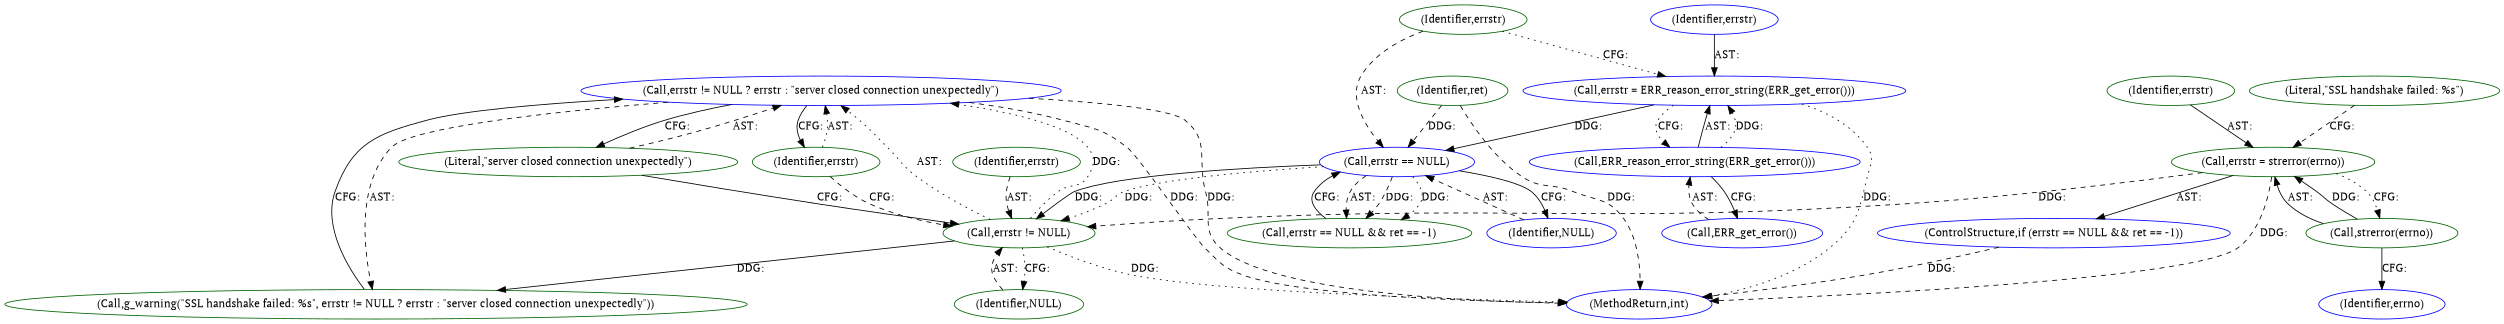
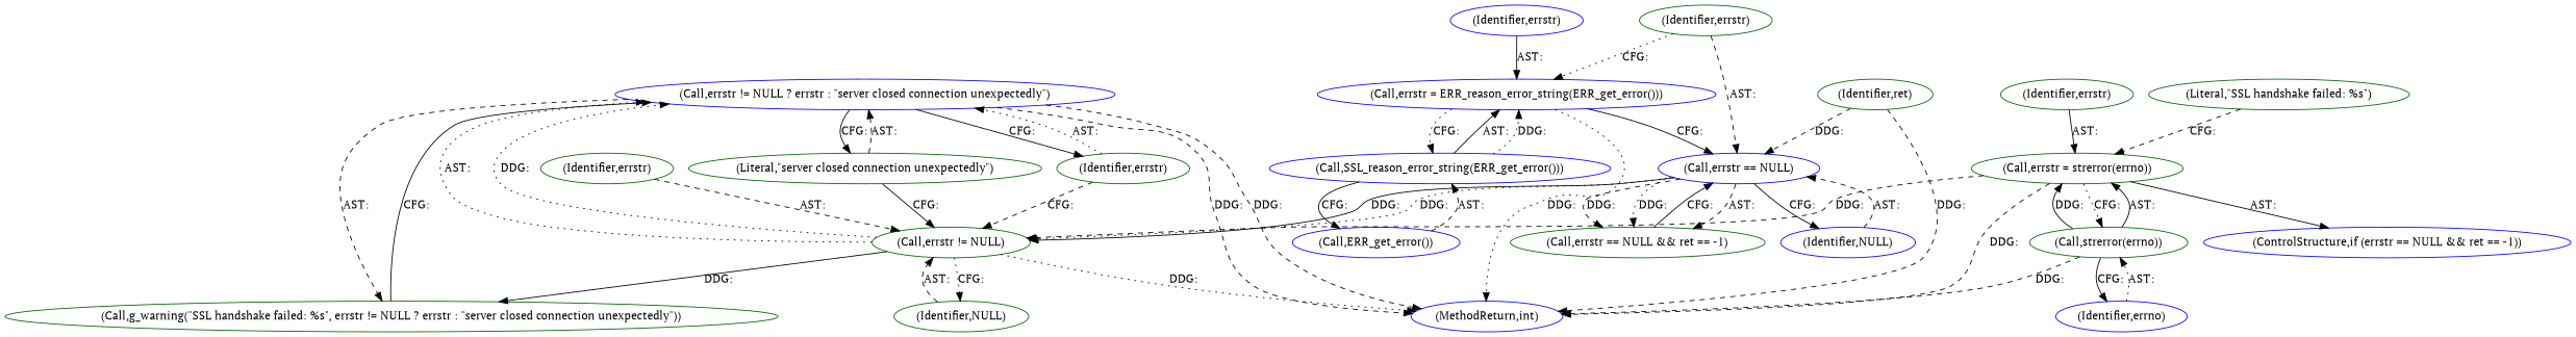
  digraph {
    fontname="PT Serif"
    node [color=darkgreen fontname="PT Serif"]
    edge [fontname="PT Serif" style=dashed]
    n1 [color=blue label="(Call,errstr != NULL ? errstr : \"server closed connection unexpectedly\")"]
    n2 [label="(Call,g_warning(\"SSL handshake failed: %s\", errstr != NULL ? errstr : \"server closed connection unexpectedly\"))"]
    n3 [label="(Literal,\"server closed connection unexpectedly\")"]
    n4 [label="(Identifier,errstr)"]
    n5 [color=blue label="(MethodReturn,int)"]
    n6 [label="(Call,errstr != NULL)"]
    n7 [label="(Identifier,NULL)"]
    n8 [color=blue label="(Call,errstr == NULL)"]
    n9 [color=blue label="(Identifier,NULL)"]
    n10 [label="(Call,errstr == NULL && ret == -1)"]
    n11 [color=blue label="(Call,errstr = ERR_reason_error_string(ERR_get_error()))"]
-   n12 [color=blue label="(Call,ERR_reason_error_string(ERR_get_error()))"]
+   n12 [color=blue label="(Call,SSL_reason_error_string(ERR_get_error()))"]
    n13 [color=blue label="(Call,ERR_get_error())"]
    n14 [label="(Call,errstr = strerror(errno))"]
    n15 [label="(Call,strerror(errno))"]
    n16 [color=blue label="(ControlStructure,if (errstr == NULL && ret == -1))"]
    n17 [color=blue label="(Identifier,errno)"]
    n18 [color=blue label="(Identifier,errstr)"]
    n19 [label="(Identifier,ret)"]
    n20 [label="(Identifier,errstr)"]
    n21 [label="(Identifier,errstr)"]
    n22 [label="(Identifier,errstr)"]
    n23 [label="(Literal,\"SSL handshake failed: %s\")"]
    n1 -> n2 [label="AST: "]
    n1 -> n3 [label="CFG: " style=solid]
    n1 -> n4 [label="CFG: " style=solid]
    n1 -> n5 [label="DDG: "]
    n1 -> n5 [label="DDG: "]
    n2 -> n1 [label="CFG: " style=solid]
    n3 -> n1 [label="AST: "]
    n3 -> n6 [label="CFG: " style=solid]
    n4 -> n1 [label="AST: " style=dotted]
    n4 -> n6 [label="CFG: "]
    n6 -> n1 [label="AST: " style=dotted]
    n6 -> n1 [label="DDG: " style=dotted]
    n6 -> n2 [label="DDG: " style=solid]
    n6 -> n5 [label="DDG: " style=dotted]
    n6 -> n7 [label="CFG: " style=dotted]
    n7 -> n6 [label="AST: "]
    n8 -> n6 [label="DDG: " style=solid]
    n8 -> n6 [label="DDG: " style=dotted]
    n8 -> n9 [label="CFG: " style=solid]
    n8 -> n10 [label="AST: "]
    n8 -> n10 [label="DDG: "]
    n8 -> n10 [label="DDG: " style=dotted]
    n9 -> n8 [label="AST: "]
    n10 -> n8 [label="CFG: " style=solid]
    n11 -> n5 [label="DDG: " style=dotted]
-   n11 -> n8 [label="DDG: " style=solid]
+   n11 -> n8 [label="CFG: " style=solid]
    n11 -> n12 [label="CFG: " style=dotted]
    n12 -> n11 [label="AST: " style=solid]
    n12 -> n11 [label="DDG: " style=dotted]
    n12 -> n13 [label="CFG: " style=solid]
    n13 -> n12 [label="AST: "]
    n14 -> n5 [label="DDG: "]
    n14 -> n6 [label="DDG: "]
    n14 -> n15 [label="CFG: " style=dotted]
    n14 -> n16 [label="AST: " style=solid]
-   n16 -> n5 [label="DDG: "]
+   n15 -> n5 [label="DDG: "]
    n15 -> n14 [label="AST: " style=solid]
    n15 -> n14 [label="DDG: " style=solid]
    n15 -> n17 [label="CFG: " style=solid]
+   n17 -> n15 [label="AST: " style=dotted]
    n18 -> n11 [label="AST: " style=solid]
    n19 -> n5 [label="DDG: "]
    n19 -> n8 [label="DDG: "]
    n20 -> n6 [label="AST: "]
    n21 -> n14 [label="AST: " style=solid]
    n22 -> n8 [label="AST: "]
    n22 -> n11 [label="CFG: " style=dotted]
    n23 -> n14 [label="CFG: "]
  }
